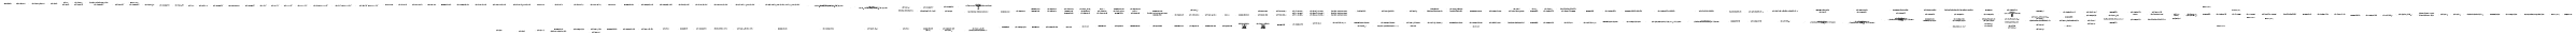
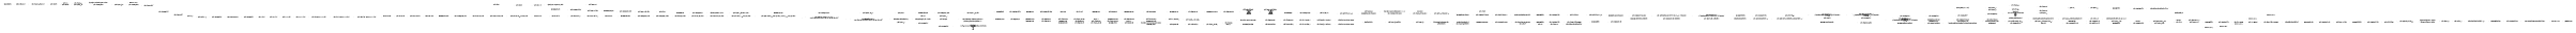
  digraph {
    rankdir=LR
    n1 [label="(<operator>.assignment,v29 = __readgsdword(0x14u))"]
    n2 [label="(<operator>.logicalNot,!addr)"]
    n3 [label="(<operator>.minus,-1)"]
    n4 [label="(<operator>.indirection,*addr)"]
    n5 [label="(__readgsdword,__readgsdword(0x14u))"]
    n6 [label="(<operator>.assignment,v18 = -1)"]
    n7 [label="(<operator>.assignment,v5 = *addr)"]
    n8 [label="(wpa_printf,wpa_printf(2, \"hostapd_notif_assoc: Skip event with no address\"))"]
    n9 [label="(RETURN,return v18;,return v18;)"]
    n10 [label="(METHOD_RETURN,int __cdecl)"]
    n11 [label="(<operator>.indirectIndexAccess,addr[4])"]
    n12 [label="(<operator>.assignment,v6 = addr[4])"]
    n13 [label="(<operator>.indirectIndexAccess,addr[2])"]
    n14 [label="(<operator>.assignment,res = addr[2])"]
    n15 [label="(<operator>.indirectIndexAccess,addr[3])"]
    n16 [label="(<operator>.assignment,p = addr[3])"]
    n17 [label="(<operator>.and,v5 & 1)"]
    n18 [label="(<operator>.notEquals,(v5 & 1) != 0)"]
    n19 [label="(<operator>.logicalOr,(v5 & 1) != 0\n    || !(addr[5] | (unsigned __int8)(v6 | p | res | v5 | addr[1]))\n    || *(_DWORD *)addr == *(_DWORD *)hapd->own_addr && *((_WORD *)addr + 2) == *(_WORD *)&hapd->own_addr[4])"]
    n20 [label="(<operator>.assignment,v18 = 0)"]
    n21 [label="(random_add_randomness,random_add_randomness(addr, 6u))"]
    n22 [label="(<operator>.indirectIndexAccess,addr[1])"]
    n23 [label="(hostapd_logger,hostapd_logger(hapd, addr, 1u, 2, \"associated\"))"]
    n24 [label="(<operator>.indirectIndexAccess,addr[5])"]
    n25 [label="(UNKNOWN,unsigned __int8,unsigned __int8)"]
    n26 [label="(<operator>.logicalOr,!(addr[5] | (unsigned __int8)(v6 | p | res | v5 | addr[1]))\n    || *(_DWORD *)addr == *(_DWORD *)hapd->own_addr && *((_WORD *)addr + 2) == *(_WORD *)&hapd->own_addr[4])"]
    n27 [label="(<operator>.logicalNot,!(addr[5] | (unsigned __int8)(v6 | p | res | v5 | addr[1])))"]
    n28 [label="(UNKNOWN,_DWORD *,_DWORD *)"]
    n29 [label="(<operator>.cast,(_DWORD *)addr)"]
    n30 [label="(<operator>.or,addr[5] | (unsigned __int8)(v6 | p | res | v5 | addr[1]))"]
    n31 [label="(<operator>.indirectIndexAccess,addr[1])"]
    n32 [label="(<operator>.cast,(unsigned __int8)(v6 | p | res | v5 | addr[1]))"]
    n33 [label="(<operator>.or,v5 | addr[1])"]
    n34 [label="(<operator>.or,v6 | p | res | v5 | addr[1])"]
    n35 [label="(<operator>.or,p | res | v5 | addr[1])"]
    n36 [label="(<operator>.or,res | v5 | addr[1])"]
    n37 [label="(<operator>.logicalAnd,*(_DWORD *)addr == *(_DWORD *)hapd->own_addr && *((_WORD *)addr + 2) == *(_WORD *)&hapd->own_addr[4])"]
    n38 [label="(<operator>.equals,*(_DWORD *)addr == *(_DWORD *)hapd->own_addr)"]
    n39 [label="(UNKNOWN,_WORD *,_WORD *)"]
    n40 [label="(<operator>.cast,(_WORD *)addr)"]
    n41 [label="(<operator>.indirection,*(_DWORD *)addr)"]
    n42 [label="(UNKNOWN,_DWORD *,_DWORD *)"]
    n43 [label="(FIELD_IDENTIFIER,own_addr,own_addr)"]
    n44 [label="(<operator>.indirection,*(_DWORD *)hapd->own_addr)"]
    n45 [label="(<operator>.cast,(_DWORD *)hapd->own_addr)"]
    n46 [label="(<operator>.indirectFieldAccess,hapd->own_addr)"]
    n47 [label="(<operator>.equals,*((_WORD *)addr + 2) == *(_WORD *)&hapd->own_addr[4])"]
    n48 [label="(<operator>.indirection,*((_WORD *)addr + 2))"]
    n49 [label="(UNKNOWN,_WORD *,_WORD *)"]
    n50 [label="(FIELD_IDENTIFIER,own_addr,own_addr)"]
    n51 [label="(<operator>.addition,(_WORD *)addr + 2)"]
    n52 [label="(<operator>.indirection,*(_WORD *)&hapd->own_addr[4])"]
    n53 [label="(<operator>.cast,(_WORD *)&hapd->own_addr[4])"]
    n54 [label="(<operator>.indirectFieldAccess,hapd->own_addr)"]
    n55 [label="(<operator>.addressOf,&hapd->own_addr[4])"]
    n56 [label="(<operator>.indirectIndexAccess,hapd->own_addr[4])"]
    n57 [label="(<operator>.indirectIndexAccess,addr[5])"]
    n58 [label="(wpa_printf,wpa_printf(\n      2,\n      \"%s: Invalid SA=%02x:%02x:%02x:%02x:%02x:%02x in received indication - ignore this indication silently\",\n      \"hostapd_notif_assoc\",\n      v5,\n      addr[1],\n      res,\n      p,\n      v6,\n      addr[5]))"]
    n59 [label="(RETURN,return v18;,return v18;)"]
    n60 [label="(<operator>.addressOf,&elems)"]
    n61 [label="(ieee802_11_parse_elems,ieee802_11_parse_elems(req_ies, req_ies_len, &elems, 0))"]
    n62 [label="(FIELD_IDENTIFIER,wps_ie,wps_ie)"]
    n63 [label="(<operator>.fieldAccess,elems.wps_ie)"]
    n64 [label="(FIELD_IDENTIFIER,wps_ie,wps_ie)"]
    n65 [label="(FIELD_IDENTIFIER,rsn_ie,rsn_ie)"]
    n66 [label="(<operator>.fieldAccess,elems.wps_ie)"]
    n67 [label="(<operator>.fieldAccess,elems.rsn_ie)"]
    n68 [label="(<operator>.assignment,v7 = elems.wps_ie - 2)"]
    n69 [label="(UNKNOWN,u8 *,u8 *)"]
    n70 [label="(FIELD_IDENTIFIER,wps_ie_len,wps_ie_len)"]
    n71 [label="(<operator>.subtraction,elems.wps_ie - 2)"]
    n72 [label="(<operator>.assignment,pa = (u8 *)(elems.wps_ie_len + 2))"]
    n73 [label="(wpa_printf,wpa_printf(2, \"STA included WPS IE in (Re)AssocReq\"))"]
    n74 [label="(ap_get_sta,ap_get_sta(hapd, addr))"]
    n75 [label="(<operator>.cast,(u8 *)(elems.wps_ie_len + 2))"]
    n76 [label="(<operator>.fieldAccess,elems.wps_ie_len)"]
+   n77 [label="(<operator>.addition,elems.wps_ie_len + 2)"]
    n78 [label="(<operator>.assignment,v8 = ap_get_sta(hapd, addr))"]
    n79 [label="(FIELD_IDENTIFIER,rsn_ie,rsn_ie)"]
    n80 [label="(FIELD_IDENTIFIER,wpa_ie,wpa_ie)"]
    n81 [label="(<operator>.fieldAccess,elems.rsn_ie)"]
    n82 [label="(<operator>.fieldAccess,elems.wpa_ie)"]
    n83 [label="(<operator>.assignment,v7 = elems.rsn_ie - 2)"]
    n84 [label="(UNKNOWN,u8 *,u8 *)"]
    n85 [label="(FIELD_IDENTIFIER,rsn_ie_len,rsn_ie_len)"]
    n86 [label="(<operator>.subtraction,elems.rsn_ie - 2)"]
    n87 [label="(<operator>.assignment,pa = (u8 *)(elems.rsn_ie_len + 2))"]
    n88 [label="(wpa_printf,wpa_printf(2, \"STA included RSN IE in (Re)AssocReq\"))"]
    n89 [label="(<operator>.cast,(u8 *)(elems.rsn_ie_len + 2))"]
    n90 [label="(<operator>.addition,elems.rsn_ie_len + 2)"]
    n91 [label="(<operator>.fieldAccess,elems.rsn_ie_len)"]
    n92 [label="(<operator>.assignment,v7 = elems.wpa_ie)"]
    n93 [label="(FIELD_IDENTIFIER,wpa_ie,wpa_ie)"]
    n94 [label="(<operator>.fieldAccess,elems.wpa_ie)"]
    n95 [label="(FIELD_IDENTIFIER,wpa_ie,wpa_ie)"]
    n96 [label="(wpa_printf,wpa_printf(2, \"STA did not include WPS/RSN/WPA IE in (Re)AssocReq\"))"]
    n97 [label="(<operator>.fieldAccess,elems.wpa_ie)"]
    n98 [label="(<operator>.assignment,pa = 0)"]
    n99 [label="(<operator>.assignment,v7 = elems.wpa_ie - 2)"]
    n100 [label="(UNKNOWN,u8 *,u8 *)"]
    n101 [label="(FIELD_IDENTIFIER,wpa_ie_len,wpa_ie_len)"]
    n102 [label="(<operator>.subtraction,elems.wpa_ie - 2)"]
    n103 [label="(<operator>.assignment,pa = (u8 *)(elems.wpa_ie_len + 2))"]
    n104 [label="(wpa_printf,wpa_printf(2, \"STA included WPA IE in (Re)AssocReq\"))"]
    n105 [label="(<operator>.cast,(u8 *)(elems.wpa_ie_len + 2))"]
    n106 [label="(<operator>.fieldAccess,elems.wpa_ie_len)"]
    n107 [label="(<operator>.addition,elems.wpa_ie_len + 2)"]
    n108 [label="(<operator>.assignment,sta = v8)"]
    n109 [label="(ap_sta_no_session_timeout,ap_sta_no_session_timeout(hapd, v8))"]
    n110 [label="(ap_sta_add,ap_sta_add(hapd, addr))"]
    n111 [label="(accounting_sta_stop,accounting_sta_stop(hapd, sta))"]
    n112 [label="(<operator>.assignment,sta = ap_sta_add(hapd, addr))"]
    n113 [label="(FIELD_IDENTIFIER,timeout_next,timeout_next)"]
    n114 [label="(<operator>.indirectFieldAccess,sta->timeout_next)"]
    n115 [label="(<operator>.assignment,sta->timeout_next = STA_NULLFUNC)"]
    n116 [label="(FIELD_IDENTIFIER,flags,flags)"]
    n117 [label="(<operator>.indirectFieldAccess,sta->flags)"]
    n118 [label="(<operator>.logicalNot,!sta)"]
    n119 [label="(<operator>.minus,-1)"]
    n120 [label="(<operator>.assignment,v18 = -1)"]
    n121 [label="(hostapd_drv_sta_disassoc,hostapd_drv_sta_disassoc(hapd, addr, 5))"]
    n122 [label="(RETURN,return v18;,return v18;)"]
    n123 [label="(<operators>.assignmentAnd,sta->flags &= 0xFFFECFFF)"]
    n124 [label="(FIELD_IDENTIFIER,iface,iface)"]
    n125 [label="(<operator>.indirectFieldAccess,hapd->iface)"]
    n126 [label="(<operator>.logicalAnd,!hapd->iface->drv_max_acl_mac_addrs && hostapd_check_acl(hapd, addr, 0) != 1)"]
    n127 [label="(<operator>.indirection,*addr)"]
    n128 [label="(FIELD_IDENTIFIER,supp_op_classes,supp_op_classes)"]
    n129 [label="(<operator>.indirectIndexAccess,addr[1])"]
    n130 [label="(<operator>.fieldAccess,elems.supp_op_classes)"]
    n131 [label="(<operator>.logicalNot,!hapd->iface->drv_max_acl_mac_addrs)"]
    n132 [label="(hostapd_check_acl,hostapd_check_acl(hapd, addr, 0))"]
    n133 [label="(<operator>.notEquals,hostapd_check_acl(hapd, addr, 0) != 1)"]
    n134 [label="(<operator>.indirectFieldAccess,hapd->iface->drv_max_acl_mac_addrs)"]
    n135 [label="(FIELD_IDENTIFIER,drv_max_acl_mac_addrs,drv_max_acl_mac_addrs)"]
    n136 [label="(wpa_printf,wpa_printf(\n      3,\n      \"STA %02x:%02x:%02x:%02x:%02x:%02x not allowed to connect\",\n      *addr,\n      addr[1],\n      addr[2],\n      addr[3],\n      addr[4],\n      addr[5]))"]
    n137 [label="(<operator>.assignment,v22 = 1)"]
    n138 [label="(<operator>.minus,-1)"]
    n139 [label="(<operator>.indirectIndexAccess,addr[2])"]
    n140 [label="(<operator>.indirectIndexAccess,addr[3])"]
    n141 [label="(<operator>.indirectIndexAccess,addr[4])"]
    n142 [label="(<operator>.indirectIndexAccess,addr[5])"]
    n143 [label="(<operator>.assignment,v18 = -1)"]
    n144 [label="(FIELD_IDENTIFIER,addr,addr)"]
    n145 [label="(<operator>.indirectFieldAccess,sta->addr)"]
    n146 [label="(hostapd_drv_sta_disassoc,hostapd_drv_sta_disassoc(hapd, sta->addr, v22))"]
    n147 [label="(ap_free_sta,ap_free_sta(hapd, sta))"]
    n148 [label="(RETURN,return v18;,return v18;)"]
    n149 [label="(ap_copy_sta_supp_op_classes,ap_copy_sta_supp_op_classes(sta, elems.supp_op_classes, elems.supp_op_classes_len))"]
    n150 [label="(FIELD_IDENTIFIER,conf,conf)"]
    n151 [label="(<operator>.indirectFieldAccess,hapd->conf)"]
    n152 [label="(FIELD_IDENTIFIER,supp_op_classes_len,supp_op_classes_len)"]
    n153 [label="(<operator>.fieldAccess,elems.supp_op_classes_len)"]
    n154 [label="(<operator>.logicalNot,!hapd->conf->wpa)"]
    n155 [label="(FIELD_IDENTIFIER,flags,flags)"]
    n156 [label="(<operator>.indirectFieldAccess,sta->flags)"]
    n157 [label="(<operator>.logicalNot,!v7)"]
    n158 [label="(<operator>.logicalOr,!v7 || !pa)"]
    n159 [label="(<operator>.logicalNot,!pa)"]
    n160 [label="(<operator>.indirectFieldAccess,hapd->conf->wpa)"]
-   n161 [label="(FIELD_IDENTIFIER,wpa,wpa)"]
+   n161 [label="(FIELD_STA,wpa,wpa)"]
    n162 [label="(<operator>.assignment,v15 = sta->flags)"]
    n163 [label="(<operator>.and,v15 & 2)"]
    n164 [label="(<operator>.assignment,v16 = v15 & 2)"]
    n165 [label="(<operators>.assignmentOr,BYTE1(v15) |= 4u)"]
    n166 [label="(FIELD_IDENTIFIER,flags,flags)"]
    n167 [label="(<operator>.indirectFieldAccess,sta->flags)"]
    n168 [label="(<operator>.assignment,sta->flags = v15 & 0xFFF7FFFF | 3)"]
    n169 [label="(hostapd_set_sta_flags,hostapd_set_sta_flags(hapd, sta))"]
    n170 [label="(FIELD_IDENTIFIER,wpa_sm,wpa_sm)"]
    n171 [label="(<operator>.and,v15 & 0xFFF7FFFF)"]
    n172 [label="(<operator>.or,v15 & 0xFFF7FFFF | 3)"]
    n173 [label="(<operator>.indirectFieldAccess,sta->wpa_sm)"]
    n174 [label="(<operator>.assignment,v17 = sta->wpa_sm)"]
    n175 [label="(<operator>.logicalAnd,reassoc && sta->auth_alg == 2)"]
    n176 [label="(FIELD_IDENTIFIER,auth_alg,auth_alg)"]
    n177 [label="(wpa_auth_sm_event,wpa_auth_sm_event(v17, WPA_ASSOC_FT))"]
    n178 [label="(wpa_auth_sm_event,wpa_auth_sm_event(v17, WPA_ASSOC))"]
    n179 [label="(<operator>.indirectFieldAccess,sta->auth_alg)"]
    n180 [label="(<operator>.assignment,v18 = 0)"]
    n181 [label="(<operator>.equals,sta->auth_alg == 2)"]
    n182 [label="(<operator>.notEquals,v16 != 0)"]
    n183 [label="(hostapd_new_assoc_sta,hostapd_new_assoc_sta(hapd, sta, v16 != 0))"]
    n184 [label="(FIELD_IDENTIFIER,eapol_sm,eapol_sm)"]
    n185 [label="(<operator>.indirectFieldAccess,sta->eapol_sm)"]
    n186 [label="(ieee802_1x_notify_port_enabled,ieee802_1x_notify_port_enabled(sta->eapol_sm, 1))"]
    n187 [label="(RETURN,return v18;,return v18;)"]
    n188 [label="(wpa_printf,wpa_printf(2, \"No WPA/RSN IE from STA\", addr, addr))"]
    n189 [label="(FIELD_IDENTIFIER,wpa_sm,wpa_sm)"]
    n190 [label="(<operator>.assignment,v22 = 13)"]
    n191 [label="(<operator>.indirectFieldAccess,sta->wpa_sm)"]
    n192 [label="(<operator>.assignment,v10 = sta->wpa_sm)"]
    n193 [label="(FIELD_IDENTIFIER,wpa_auth,wpa_auth)"]
    n194 [label="(<operator>.indirectFieldAccess,hapd->wpa_auth)"]
    n195 [label="(<operator>.assignment,v11 = hapd->wpa_auth)"]
    n196 [label="(<operator>.logicalNot,!v10)"]
    n197 [label="(FIELD_IDENTIFIER,addr,addr)"]
    n198 [label="(FIELD_IDENTIFIER,iface,iface)"]
    n199 [label="(<operator>.indirectFieldAccess,sta->addr)"]
    n200 [label="(<operator>.indirectFieldAccess,hapd->iface)"]
    n201 [label="(<operator>.assignment,v10 = wpa_auth_sta_init(v11, sta->addr, 0))"]
    n202 [label="(FIELD_IDENTIFIER,wpa_sm,wpa_sm)"]
    n203 [label="(<operator>.indirectFieldAccess,sta->wpa_sm)"]
    n204 [label="(wpa_auth_sta_init,wpa_auth_sta_init(v11, sta->addr, 0))"]
    n205 [label="(<operator>.assignment,sta->wpa_sm = v10)"]
    n206 [label="(<operator>.logicalNot,!v10)"]
    n207 [label="(<operator>.minus,-1)"]
    n208 [label="(FIELD_IDENTIFIER,wpa_auth,wpa_auth)"]
    n209 [label="(<operator>.assignment,v18 = -1)"]
    n210 [label="(<operator>.indirectFieldAccess,hapd->wpa_auth)"]
    n211 [label="(wpa_printf,wpa_printf(5, \"Failed to initialize WPA state machine\", v21, v21))"]
    n212 [label="(RETURN,return v18;,return v18;)"]
    n213 [label="(<operator>.assignment,v11 = hapd->wpa_auth)"]
    n214 [label="(<operator>.assignment,v12 = wpa_validate_wpa_ie(\n          v11,\n          v10,\n          hapd->iface->freq,\n          v7,\n          (size_t)pa,\n          elems.mdie,\n          elems.mdie_len,\n          elems.owe_dh,\n          elems.owe_dh_len))"]
    n215 [label="(<operator>.assignment,resa = v12)"]
    n216 [label="(FIELD_IDENTIFIER,flags,flags)"]
    n217 [label="(wpa_printf,wpa_printf(2, \"WPA/RSN information element rejected? (res %u)\", v12, v13))"]
    n218 [label="(<operator>.indirectFieldAccess,sta->flags)"]
    n219 [label="(wpa_validate_wpa_ie,wpa_validate_wpa_ie(\n          v11,\n          v10,\n          hapd->iface->freq,\n          v7,\n          (size_t)pa,\n          elems.mdie,\n          elems.mdie_len,\n          elems.owe_dh,\n          elems.owe_dh_len))"]
    n220 [label="(<operator>.indirectFieldAccess,hapd->iface->freq)"]
    n221 [label="(UNKNOWN,size_t,size_t)"]
    n222 [label="(<operator>.cast,(size_t)pa)"]
    n223 [label="(FIELD_IDENTIFIER,freq,freq)"]
    n224 [label="(FIELD_IDENTIFIER,mdie,mdie)"]
    n225 [label="(<operator>.fieldAccess,elems.mdie)"]
    n226 [label="(FIELD_IDENTIFIER,mdie_len,mdie_len)"]
    n227 [label="(<operator>.fieldAccess,elems.mdie_len)"]
    n228 [label="(FIELD_IDENTIFIER,owe_dh,owe_dh)"]
    n229 [label="(<operator>.fieldAccess,elems.owe_dh)"]
    n230 [label="(FIELD_IDENTIFIER,owe_dh_len,owe_dh_len)"]
    n231 [label="(<operator>.fieldAccess,elems.owe_dh_len)"]
    n232 [label="(UNKNOWN,size_t,size_t)"]
    n233 [label="(<operator>.cast,(size_t)pa)"]
    n234 [label="(wpa_hexdump,wpa_hexdump(2, \"IE\", v7, (size_t)pa))"]
    n235 [label="(<operator>.assignment,v22 = 18)"]
    n236 [label="(<operator>.assignment,v22 = 19)"]
    n237 [label="(<operator>.assignment,v22 = 20)"]
    n238 [label="(<operator>.assignment,v22 = 13)"]
    n239 [label="(<operator>.equals,resa == 8)"]
    n240 [label="(<operator>.assignment,v22 = 24)"]
    n241 [label="(<operator>.logicalOr,(sta->flags & 0x402) != 1026\n    || (v18 = sta->sa_query_timed_out) != 0\n    || sta->sa_query_count > 0\n    && ((ap_check_sa_query_timeout(hapd, sta), (sta->flags & 0x402) != 1026) || sta->sa_query_timed_out)\n    || sta->auth_alg == 2)"]
    n242 [label="(FIELD_IDENTIFIER,wpa_sm,wpa_sm)"]
    n243 [label="(FIELD_IDENTIFIER,sa_query_count,sa_query_count)"]
    n244 [label="(<operator>.indirectFieldAccess,sta->wpa_sm)"]
    n245 [label="(<operator>.indirectFieldAccess,sta->sa_query_count)"]
    n246 [label="(<operator>.notEquals,(sta->flags & 0x402) != 1026)"]
    n247 [label="(FIELD_IDENTIFIER,sa_query_timed_out,sa_query_timed_out)"]
    n248 [label="(<operator>.indirectFieldAccess,sta->sa_query_timed_out)"]
    n249 [label="(<operator>.and,sta->flags & 0x402)"]
    n250 [label="(<operator>.logicalOr,(v18 = sta->sa_query_timed_out) != 0\n    || sta->sa_query_count > 0\n    && ((ap_check_sa_query_timeout(hapd, sta), (sta->flags & 0x402) != 1026) || sta->sa_query_timed_out)\n    || sta->auth_alg == 2)"]
    n251 [label="(<operator>.notEquals,(v18 = sta->sa_query_timed_out) != 0)"]
    n252 [label="(FIELD_IDENTIFIER,sa_query_count,sa_query_count)"]
    n253 [label="(<operator>.indirectFieldAccess,sta->sa_query_count)"]
    n254 [label="(<operator>.assignment,v18 = sta->sa_query_timed_out)"]
    n255 [label="(<operator>.logicalOr,sta->sa_query_count > 0\n    && ((ap_check_sa_query_timeout(hapd, sta), (sta->flags & 0x402) != 1026) || sta->sa_query_timed_out)\n    || sta->auth_alg == 2)"]
    n256 [label="(<operator>.logicalAnd,sta->sa_query_count > 0\n    && ((ap_check_sa_query_timeout(hapd, sta), (sta->flags & 0x402) != 1026) || sta->sa_query_timed_out))"]
    n257 [label="(FIELD_IDENTIFIER,auth_alg,auth_alg)"]
    n258 [label="(<operator>.indirectFieldAccess,sta->auth_alg)"]
    n259 [label="(<operator>.greaterThan,sta->sa_query_count > 0)"]
    n260 [label="(ap_check_sa_query_timeout,ap_check_sa_query_timeout(hapd, sta))"]
    n261 [label="(FIELD_IDENTIFIER,flags,flags)"]
    n262 [label="(<operator>.logicalOr,(ap_check_sa_query_timeout(hapd, sta), (sta->flags & 0x402) != 1026) || sta->sa_query_timed_out)"]
    n263 [label="(<operator>.indirectFieldAccess,sta->flags)"]
    n264 [label="(<operator>.notEquals,(sta->flags & 0x402) != 1026)"]
    n265 [label="(FIELD_IDENTIFIER,sa_query_timed_out,sa_query_timed_out)"]
    n266 [label="(<operator>.indirectFieldAccess,sta->sa_query_timed_out)"]
    n267 [label="(<operator>.and,sta->flags & 0x402)"]
    n268 [label="(<operator>.equals,sta->auth_alg == 2)"]
    n269 [label="(<operator>.assignment,v14 = wpa_auth_uses_mfp(sta->wpa_sm) == 0)"]
    n270 [label="(FIELD_IDENTIFIER,flags,flags)"]
    n271 [label="(<operator>.indirectFieldAccess,sta->flags)"]
    n272 [label="(<operator>.equals,wpa_auth_uses_mfp(sta->wpa_sm) == 0)"]
    n273 [label="(wpa_auth_uses_mfp,wpa_auth_uses_mfp(sta->wpa_sm))"]
    n274 [label="(<operator>.assignment,v15 = sta->flags)"]
    n275 [label="(BYTE1,BYTE1(v15))"]
    n276 [label="(BYTE1,BYTE1(v15))"]
    n277 [label="(<operators>.assignmentAnd,BYTE1(v15) &= 0xFBu)"]
    n278 [label="(<operator>.logicalNot,!sta->sa_query_count)"]
    n279 [label="(ap_sta_start_sa_query,ap_sta_start_sa_query(hapd, sta))"]
    n280 [label="(hostapd_eid_assoc_comeback_time,hostapd_eid_assoc_comeback_time(hapd, sta, buf))"]
    n281 [label="(<operator>.assignment,v20 = hostapd_eid_assoc_comeback_time(hapd, sta, buf))"]
    n282 [label="(<operator>.subtraction,v20 - buf)"]
    n283 [label="(hostapd_sta_assoc,hostapd_sta_assoc(hapd, addr, reassoc, 0x1Eu, buf, v20 - buf))"]
    n284 [label="(RETURN,return v18;,return v18;)"]
    n285 [label="(METHOD,hostapd_notif_assoc)"]
    n1 -> n2
    n2 -> n3
    n2 -> n4
    n3 -> n6
    n4 -> n7
    n5 -> n1
    n6 -> n8
    n7 -> n11
    n8 -> n9
    n9 -> n10
    n11 -> n12
    n12 -> n13
    n13 -> n14
    n14 -> n15
    n15 -> n16
    n16 -> n17
    n17 -> n18
    n18 -> n19
    n18 -> n24
    n19 -> n20
    n19 -> n21
    n20 -> n22
    n21 -> n23
    n22 -> n57
    n23 -> n60
    n24 -> n25
    n25 -> n31
    n26 -> n19
    n27 -> n26
    n27 -> n28
    n28 -> n29
    n29 -> n41
    n30 -> n27
    n31 -> n33
    n32 -> n30
    n33 -> n36
    n34 -> n32
    n35 -> n34
    n36 -> n35
    n37 -> n26
    n38 -> n37
    n38 -> n39
    n39 -> n40
    n40 -> n51
    n41 -> n42
    n42 -> n43
    n43 -> n46
    n44 -> n38
    n45 -> n44
    n46 -> n45
    n47 -> n37
    n48 -> n49
    n49 -> n50
    n50 -> n54
    n51 -> n48
    n52 -> n47
    n53 -> n52
    n54 -> n56
    n55 -> n53
    n56 -> n55
    n57 -> n58
    n58 -> n59
    n59 -> n10
    n60 -> n61
    n61 -> n62
    n62 -> n63
    n63 -> n64
    n63 -> n65
    n64 -> n66
    n65 -> n67
    n66 -> n71
    n67 -> n79
    n67 -> n80
    n68 -> n69
    n69 -> n70
    n70 -> n76
    n71 -> n68
    n72 -> n73
    n73 -> n74
    n74 -> n78
    n75 -> n72
+   n76 -> n77
+   n77 -> n75
    n78 -> n108
    n79 -> n81
    n80 -> n82
    n81 -> n86
    n82 -> n92
    n83 -> n84
    n84 -> n85
    n86 -> n83
    n87 -> n88
    n88 -> n74
    n89 -> n87
    n90 -> n89
    n91 -> n90
    n92 -> n93
    n93 -> n94
    n94 -> n95
    n94 -> n96
    n95 -> n97
    n96 -> n98
    n97 -> n102
    n98 -> n74
    n99 -> n100
    n100 -> n101
    n101 -> n106
    n102 -> n99
    n103 -> n104
    n104 -> n74
    n105 -> n103
    n106 -> n107
    n107 -> n105
    n108 -> n109
    n108 -> n110
    n109 -> n111
    n110 -> n112
    n111 -> n113
    n112 -> n118
    n113 -> n114
    n114 -> n115
    n115 -> n116
    n116 -> n117
    n117 -> n123
    n118 -> n116
    n118 -> n119
    n119 -> n120
    n120 -> n121
    n121 -> n122
    n122 -> n10
    n123 -> n124
    n124 -> n125
    n125 -> n135
    n126 -> n127
    n126 -> n128
    n127 -> n129
    n128 -> n130
    n129 -> n139
    n130 -> n152
    n131 -> n126
    n131 -> n132
    n132 -> n133
    n133 -> n126
    n134 -> n131
    n135 -> n134
    n136 -> n137
    n137 -> n138
    n138 -> n143
    n139 -> n140
    n140 -> n141
    n141 -> n142
    n142 -> n136
    n143 -> n144
    n144 -> n145
    n145 -> n146
    n146 -> n147
    n147 -> n148
    n148 -> n10
    n149 -> n150
    n150 -> n151
    n151 -> n161
    n152 -> n153
    n153 -> n149
    n154 -> n155
    n155 -> n156
    n156 -> n162
    n157 -> n158
    n157 -> n159
    n158 -> n188
    n158 -> n189
    n159 -> n158
    n160 -> n154
    n161 -> n160
    n162 -> n163
    n163 -> n164
    n163 -> n165
    n164 -> n166
    n166 -> n167
    n167 -> n171
    n168 -> n169
    n169 -> n170
    n170 -> n173
    n171 -> n172
    n172 -> n168
    n173 -> n174
    n174 -> n175
    n174 -> n176
    n175 -> n177
    n175 -> n178
    n176 -> n179
    n177 -> n180
    n178 -> n180
    n179 -> n181
    n180 -> n182
    n181 -> n175
    n182 -> n183
    n183 -> n184
    n184 -> n185
    n185 -> n186
    n186 -> n187
    n187 -> n10
    n188 -> n190
    n189 -> n191
    n190 -> n138
    n191 -> n192
    n192 -> n193
    n193 -> n194
    n194 -> n195
    n195 -> n196
    n196 -> n197
    n196 -> n198
    n197 -> n199
    n198 -> n200
    n199 -> n204
    n200 -> n223
    n201 -> n202
    n202 -> n203
    n203 -> n205
    n204 -> n201
    n205 -> n206
    n206 -> n207
    n206 -> n208
    n207 -> n209
    n208 -> n210
    n209 -> n211
    n210 -> n213
    n211 -> n212
    n212 -> n10
    n213 -> n198
    n214 -> n215
    n214 -> n216
    n215 -> n217
    n216 -> n218
    n217 -> n232
    n218 -> n249
    n219 -> n214
    n220 -> n221
    n221 -> n222
    n222 -> n224
    n223 -> n220
    n224 -> n225
    n225 -> n226
    n226 -> n227
    n227 -> n228
    n228 -> n229
    n229 -> n230
    n230 -> n231
    n231 -> n219
    n232 -> n233
    n233 -> n234
    n234 -> n235
    n234 -> n236
    n234 -> n237
    n234 -> n238
    n235 -> n138
    n236 -> n138
    n237 -> n138
    n238 -> n239
    n239 -> n138
    n239 -> n240
    n240 -> n138
    n241 -> n242
    n241 -> n243
    n242 -> n244
    n243 -> n245
    n244 -> n273
    n245 -> n278
    n246 -> n241
    n246 -> n247
    n247 -> n248
    n248 -> n254
    n249 -> n246
    n250 -> n241
    n251 -> n250
    n251 -> n252
    n252 -> n253
    n253 -> n259
    n254 -> n251
    n255 -> n250
    n256 -> n255
    n256 -> n257
    n257 -> n258
    n258 -> n268
    n259 -> n256
    n259 -> n260
    n260 -> n261
    n261 -> n263
    n262 -> n256
    n263 -> n267
    n264 -> n262
    n264 -> n265
    n265 -> n266
    n266 -> n262
    n267 -> n264
    n268 -> n255
    n269 -> n270
    n270 -> n271
    n271 -> n274
    n272 -> n269
    n273 -> n272
    n274 -> n275
    n274 -> n276
    n275 -> n277
    n276 -> n165
    n277 -> n163
    n278 -> n279
    n278 -> n280
    n279 -> n280
    n280 -> n281
    n281 -> n282
    n282 -> n283
    n283 -> n284
    n284 -> n10
    n285 -> n5
  }
